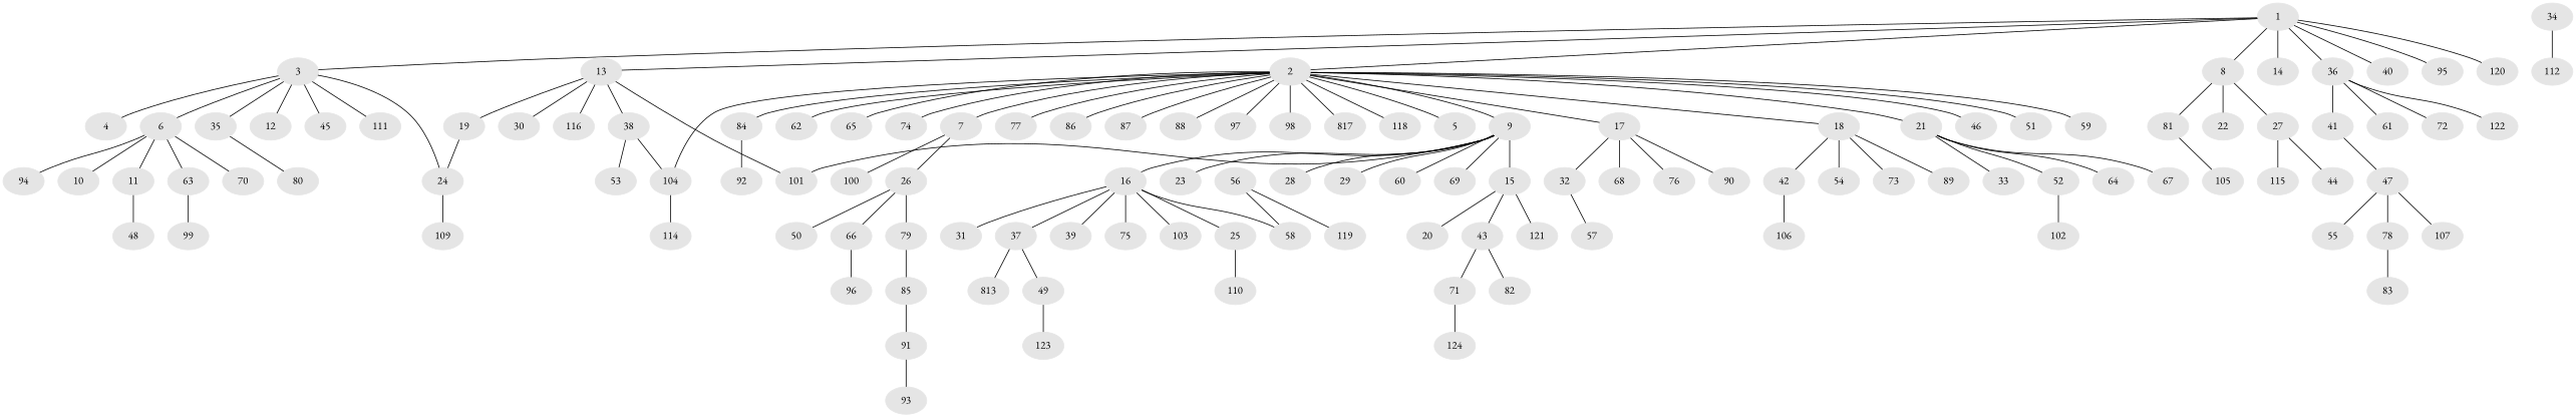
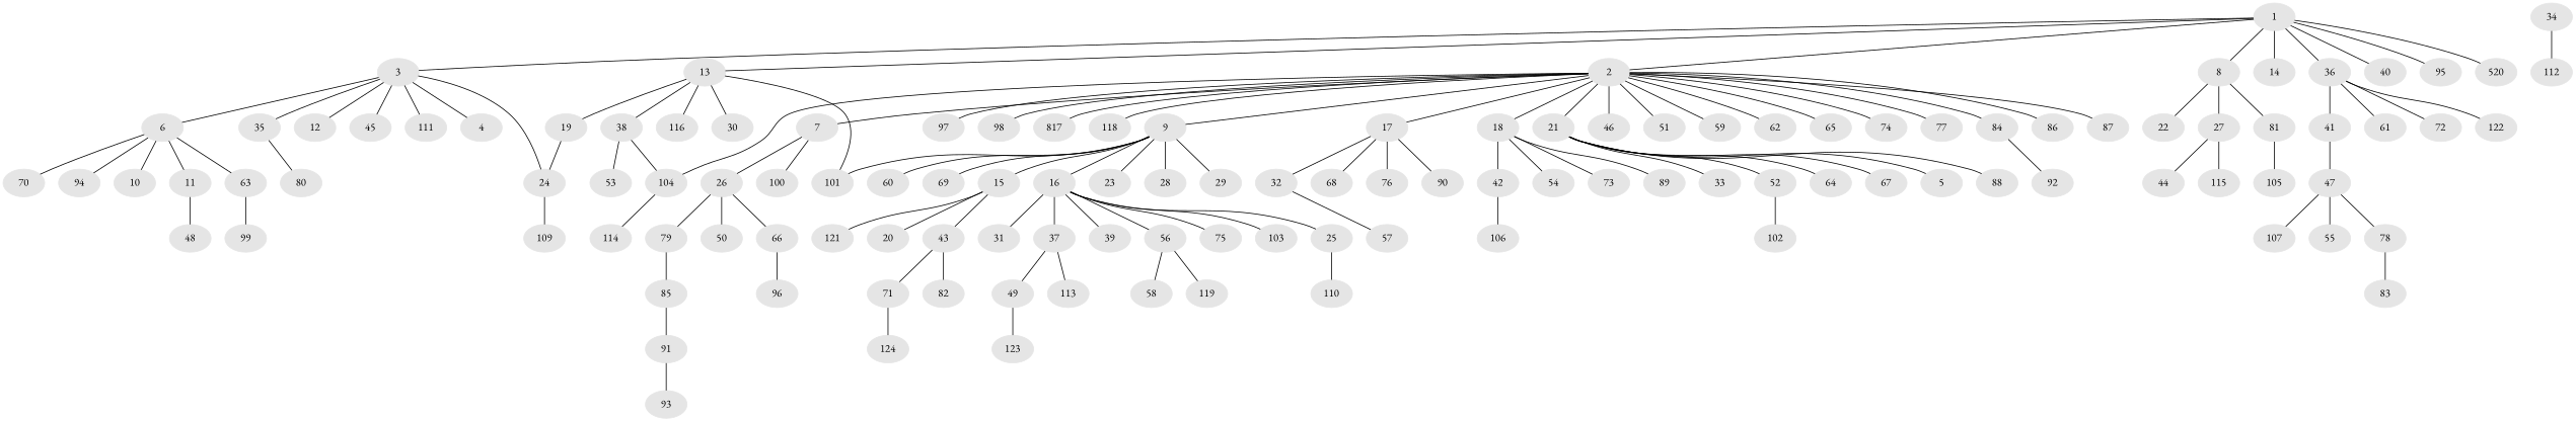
  graph {
    fontname="EB Garamond"
    node [color=gray90 fontname="EB Garamond" style=filled]
    edge [fontname="EB Garamond"]
    1
    2
    3
    8
    13
    14
    36
    40
    95
-   120
+   120 [label=520]
    5
    7
    9
    17
    18
    21
    46
    51
    59
    62
    65
    74
    77
    84
    86
    87
    88
    97
    98
    104
    n31 [label=817]
    118
    4
    6
    12
    24
    35
    45
    111
    22
    27
    81
    101
    19
    30
    38
    116
    41
    61
    72
    122
    26
    100
    15
    16
    23
    28
    29
    60
    69
    32
    68
    76
    90
    42
    54
    73
    89
    33
    52
    64
    67
    92
    114
    10
    11
    63
    70
    94
    109
    80
    48
    99
    50
    66
    79
    44
    115
    105
    20
    43
    121
    25
    31
    37
    39
    56
    75
    103
    34
    112
    53
    71
    82
    110
    49
-   113 [label=813]
+   113
    58
    119
    57
    106
    102
    96
    85
    47
    123
    55
    78
    107
    124
    83
    91
    93
    1 -- 2
    1 -- 3
    1 -- 8
    1 -- 13
    1 -- 14
    1 -- 36
    1 -- 40
    1 -- 95
    1 -- 120
-   2 -- 5
+   21 -- 5
    2 -- 7
    2 -- 9
    2 -- 17
    2 -- 18
    2 -- 21
    2 -- 46
    2 -- 51
    2 -- 59
    2 -- 62
    2 -- 65
    2 -- 74
    2 -- 77
    2 -- 84
    2 -- 86
    2 -- 87
-   2 -- 88
+   21 -- 88
    2 -- 97
    2 -- 98
    2 -- 104
    2 -- n31
    2 -- 118
    3 -- 4
    3 -- 6
    3 -- 12
    3 -- 24
    3 -- 35
    3 -- 45
    3 -- 111
    8 -- 22
    8 -- 27
    8 -- 81
    13 -- 101
    13 -- 19
    13 -- 30
    13 -- 38
    13 -- 116
    36 -- 41
    36 -- 61
    36 -- 72
    36 -- 122
    7 -- 26
    7 -- 100
    9 -- 101
    9 -- 15
    9 -- 16
    9 -- 23
    9 -- 28
    9 -- 29
    9 -- 60
    9 -- 69
    17 -- 32
    17 -- 68
    17 -- 76
    17 -- 90
    18 -- 42
    18 -- 54
    18 -- 73
    18 -- 89
    21 -- 33
    21 -- 52
    21 -- 64
    21 -- 67
    84 -- 92
    104 -- 114
    6 -- 10
    6 -- 11
    6 -- 63
    6 -- 70
    6 -- 94
    24 -- 109
    35 -- 80
    27 -- 44
    27 -- 115
    81 -- 105
    19 -- 24
    38 -- 104
    38 -- 53
    41 -- 47
    26 -- 50
    26 -- 66
    26 -- 79
    15 -- 20
    15 -- 43
    15 -- 121
    16 -- 25
    16 -- 31
    16 -- 37
    16 -- 39
-   16 -- 58
+   16 -- 56
    16 -- 75
    16 -- 103
    32 -- 57
    42 -- 106
    52 -- 102
    11 -- 48
    63 -- 99
    66 -- 96
    79 -- 85
    43 -- 71
    43 -- 82
    25 -- 110
    37 -- 49
    37 -- 113
    56 -- 58
    56 -- 119
    34 -- 112
    71 -- 124
    49 -- 123
    85 -- 91
    47 -- 55
    47 -- 78
    47 -- 107
    78 -- 83
    91 -- 93
  }
